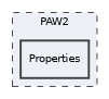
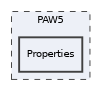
  digraph {
    compound=true
    n1 [color=grey25 fillcolor="#edf0f7" fontname=Helvetica fontsize=10 label=Properties shape=box style="filled,bold,"]
    subgraph cluster_1 {
      bgcolor="#edf0f7"
      fontname=Helvetica
      fontsize=10
-     label=PAW2
+     label=PAW5
      pencolor=grey25
      style="filled,dashed,"
      n1
    }
  }
